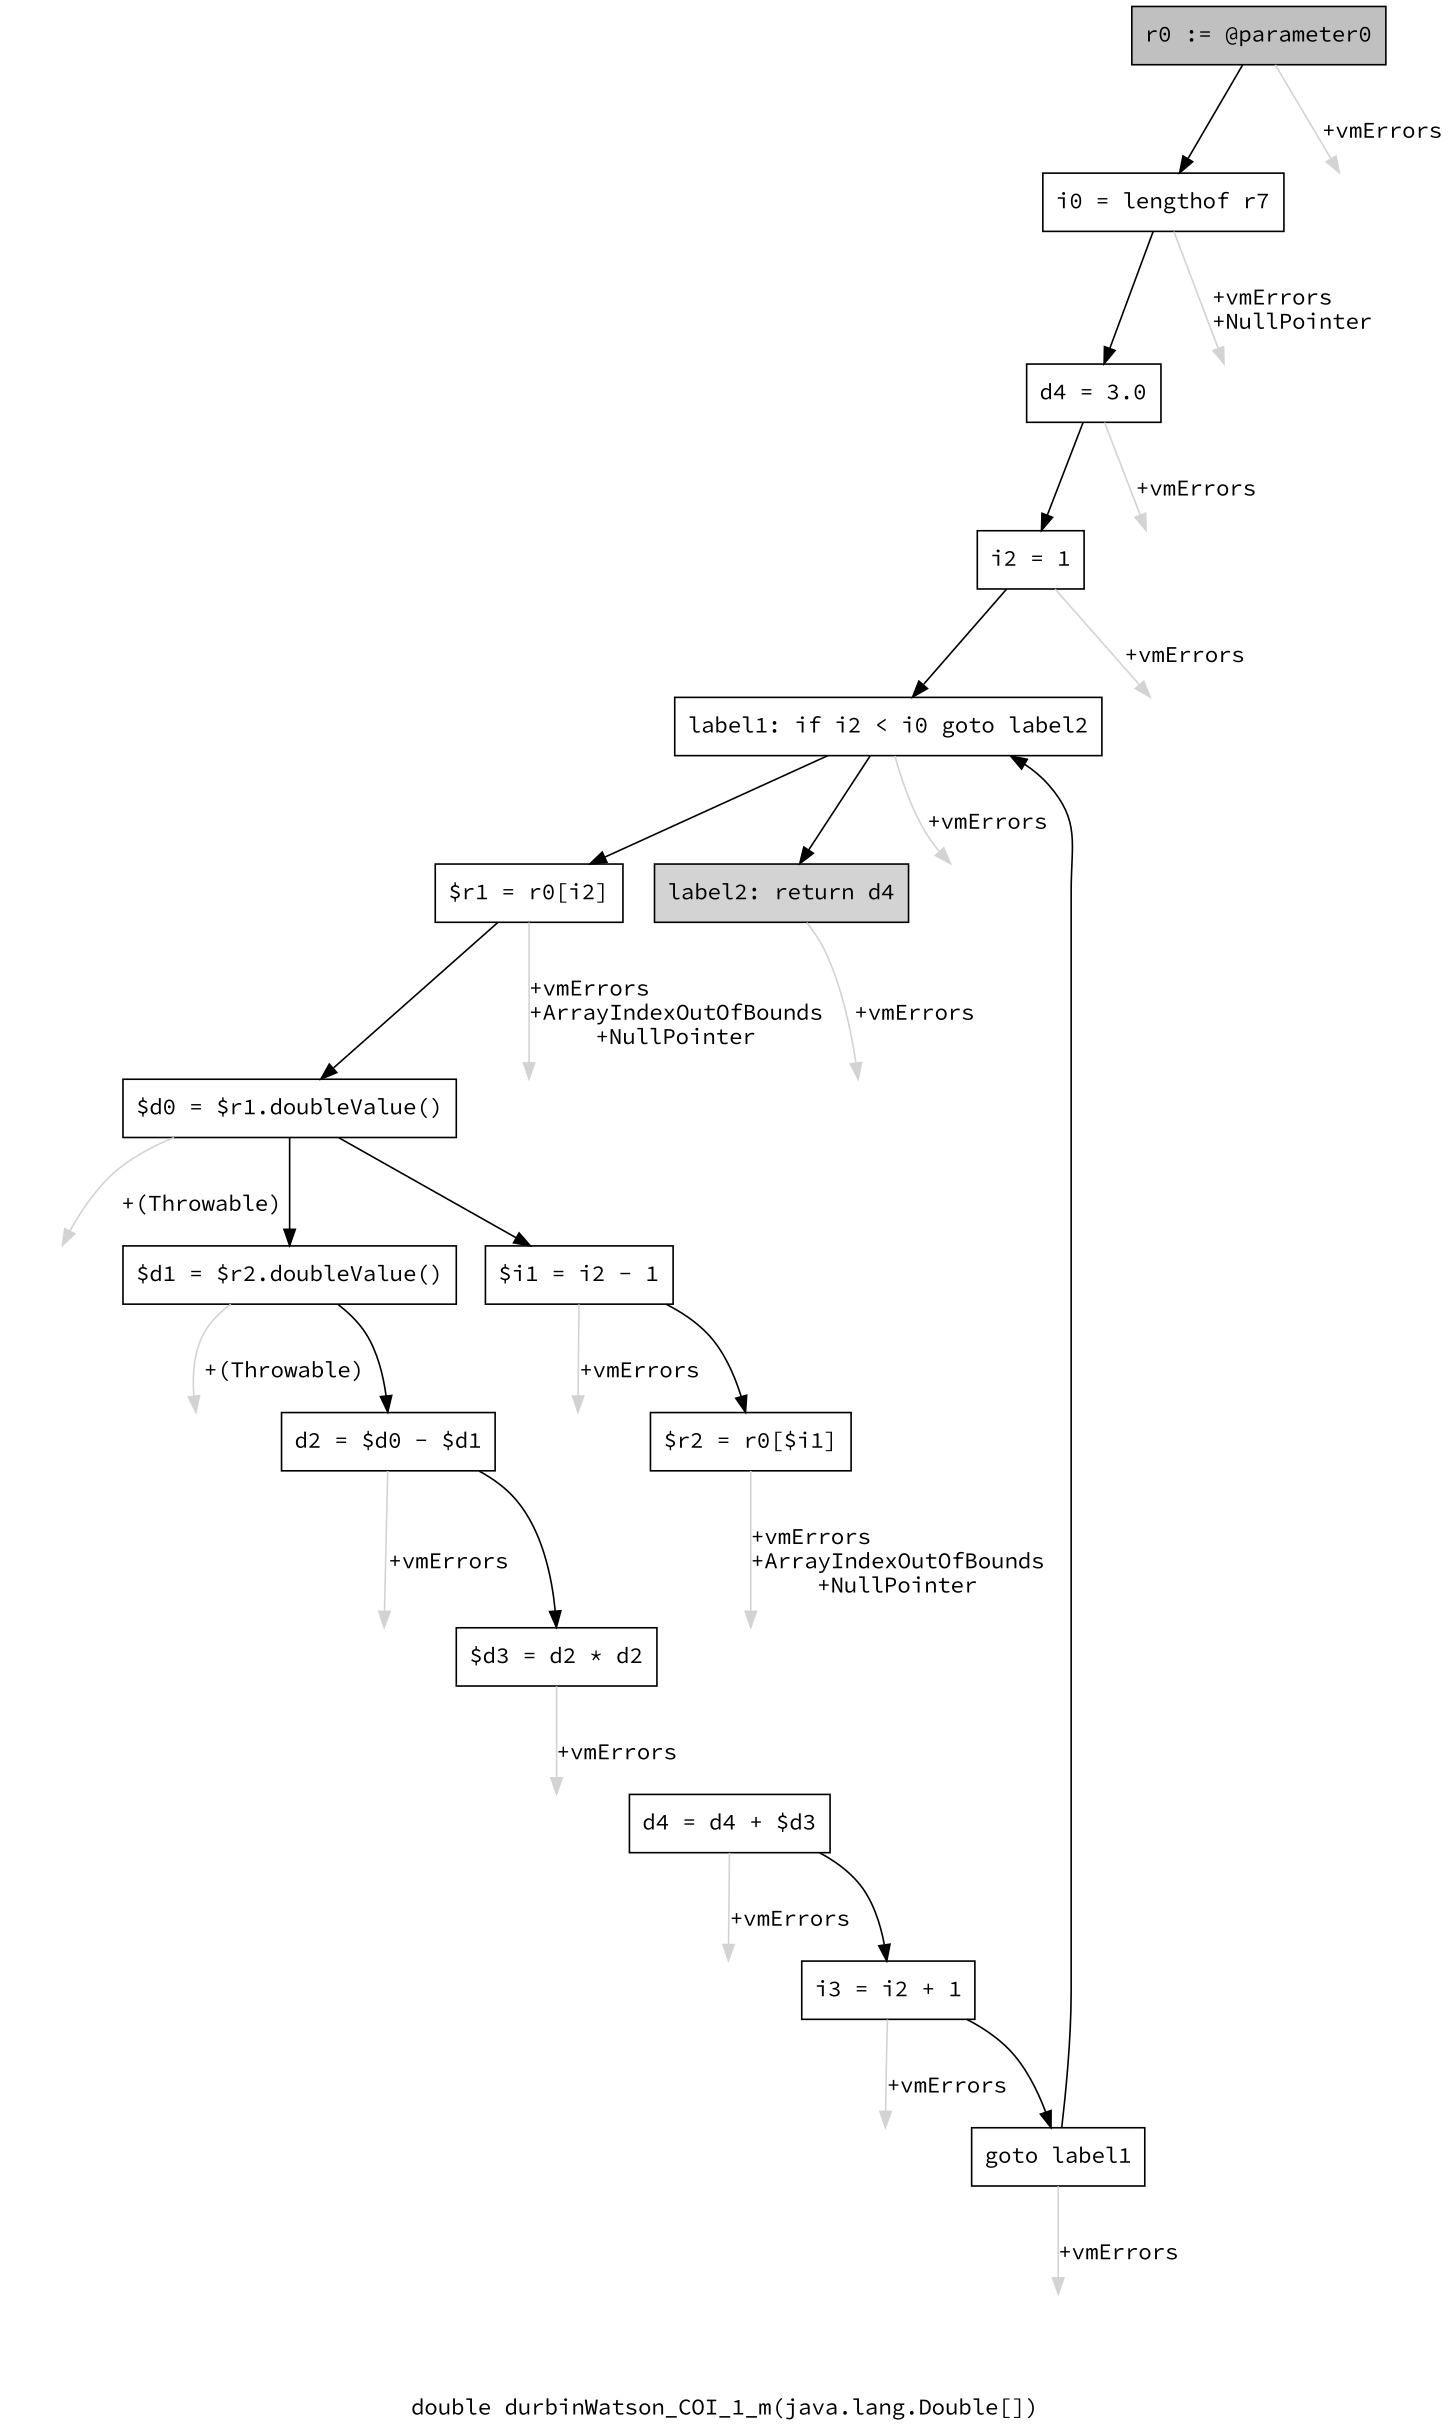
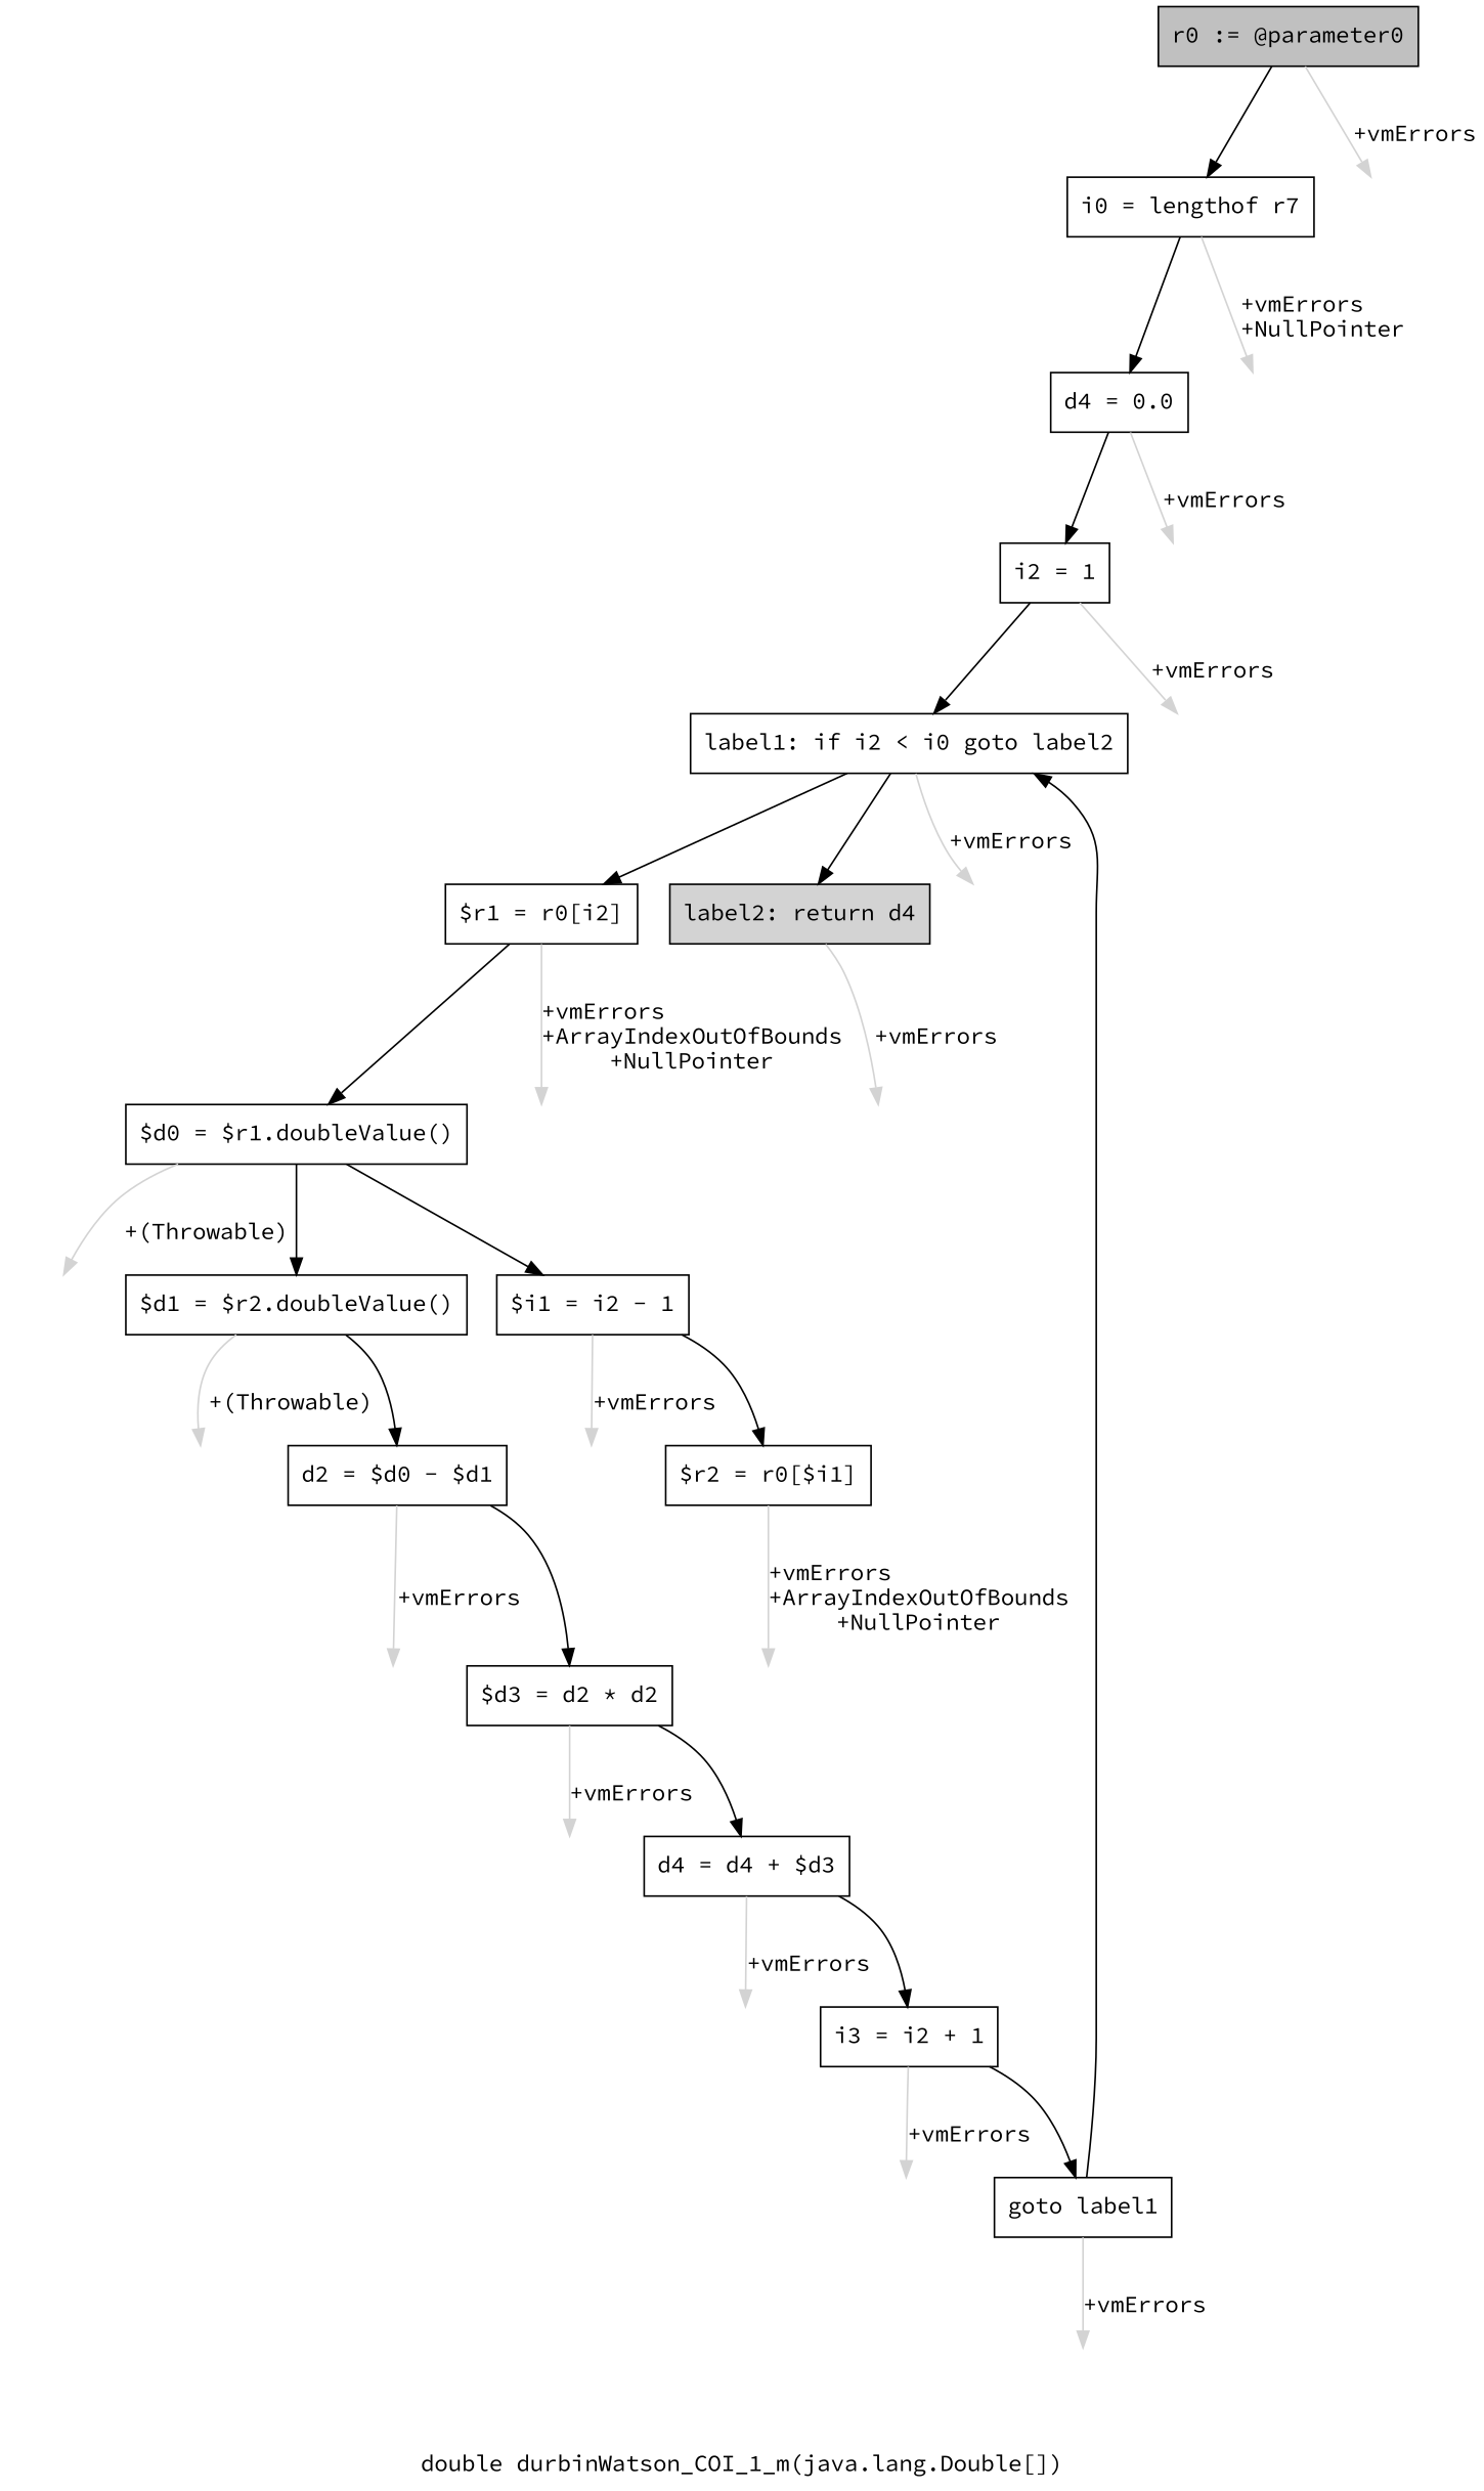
  digraph {
    fontname="Source Code Pro"
    label="double durbinWatson_COI_1_m(java.lang.Double[])"
    node [fontname="Source Code Pro" shape=box style=invis]
    edge [color=black fontname="Source Code Pro"]
    n1 [fillcolor=gray label="r0 := @parameter0" style=filled]
    n2 [label="i0 = lengthof r7" style=""]
    n3 [label=Esc]
-   n4 [label="d4 = 3.0" style=""]
+   n4 [label="d4 = 0.0" style=""]
    n5 [label=Esc]
    n6 [label="i2 = 1" style=""]
    n7 [label=Esc]
    n8 [label="label1: if i2 < i0 goto label2" style=""]
    n9 [label=Esc]
    n10 [label="$r1 = r0[i2]" style=""]
    n11 [fillcolor=lightgray label="label2: return d4" style=filled]
    n12 [label=Esc]
    n13 [label="$d0 = $r1.doubleValue()" style=""]
    n14 [label=Esc]
    n15 [label=Esc]
    n16 [label="$i1 = i2 - 1" style=""]
    n17 [label=Esc]
    n18 [label="$d1 = $r2.doubleValue()" style=""]
    n19 [label="$r2 = r0[$i1]" style=""]
    n20 [label=Esc]
    n21 [label=Esc]
    n22 [label="d2 = $d0 - $d1" style=""]
    n23 [label=Esc]
    n24 [label="$d3 = d2 * d2" style=""]
    n25 [label=Esc]
    n26 [label="d4 = d4 + $d3" style=""]
    n27 [label=Esc]
    n28 [label="i3 = i2 + 1" style=""]
    n29 [label=Esc]
    n30 [label="goto label1" style=""]
    n31 [label=Esc]
    n32 [label=Esc]
    n1 -> n2
    n1 -> n3 [color=lightgray label="\l+vmErrors"]
    n2 -> n4
    n2 -> n5 [color=lightgray label="\l+vmErrors\l+NullPointer"]
    n4 -> n6
    n4 -> n7 [color=lightgray label="\l+vmErrors"]
    n6 -> n8
    n6 -> n9 [color=lightgray label="\l+vmErrors"]
    n8 -> n10
    n8 -> n11
    n8 -> n12 [color=lightgray label="\l+vmErrors"]
    n10 -> n13
    n10 -> n14 [color=lightgray label="\l+vmErrors\l+ArrayIndexOutOfBounds\l+NullPointer"]
    n11 -> n15 [color=lightgray label="\l+vmErrors"]
    n13 -> n16
    n13 -> n17 [color=lightgray label="\l+(Throwable)"]
    n13 -> n18
    n16 -> n19
    n16 -> n20 [color=lightgray label="\l+vmErrors"]
    n18 -> n22
    n18 -> n23 [color=lightgray label="\l+(Throwable)"]
    n19 -> n21 [color=lightgray label="\l+vmErrors\l+ArrayIndexOutOfBounds\l+NullPointer"]
    n22 -> n24
    n22 -> n25 [color=lightgray label="\l+vmErrors"]
+   n24 -> n26
    n24 -> n27 [color=lightgray label="\l+vmErrors"]
    n26 -> n28
    n26 -> n29 [color=lightgray label="\l+vmErrors"]
    n28 -> n30
    n28 -> n31 [color=lightgray label="\l+vmErrors"]
    n30 -> n8
    n30 -> n32 [color=lightgray label="\l+vmErrors"]
  }
